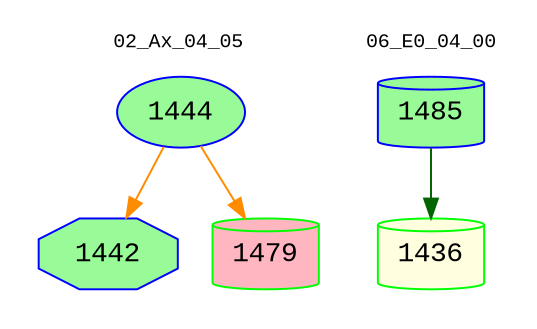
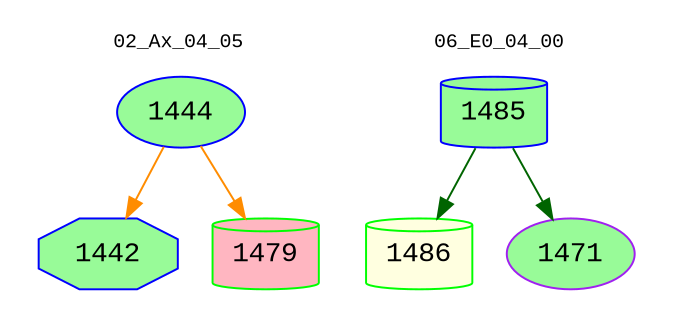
  digraph {
    fontname="Liberation Mono"
    node [color=blue fillcolor=palegreen fontname="Liberation Mono" shape=cylinder style=filled]
    edge [color=darkorange fontname="Liberation Mono"]
    n1 [label=1444 shape=ellipse]
    n2 [label=1442 shape=octagon]
    n3 [color=green fillcolor=lightpink label=1479]
    n4 [label=1485]
-   n5 [color=green fillcolor=lightyellow label=1436]
+   n5 [color=green fillcolor=lightyellow label=1486]
+   n6 [color=purple label=1471 shape=ellipse]
    subgraph cluster_1 {
      color=white
      fontsize=10
      label="02_Ax_04_05"
      n1
      n2
      n3
    }
    subgraph cluster_2 {
      color=white
      fontsize=10
      label="06_E0_04_00"
      n4
      n5
+     n6
    }
    n1 -> n2
    n1 -> n3
    n4 -> n5 [color=darkgreen]
+   n4 -> n6 [color=darkgreen]
  }
